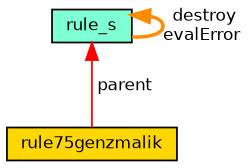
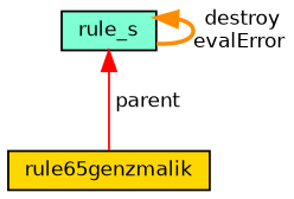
  digraph {
    node [color=black fontname=Helvetica fontsize=10 shape=record style=filled]
    edge [dir=back fontname=Helvetica fontsize=10 labelfontname=Helvetica labelfontsize=10]
-   n1 [fillcolor=gold fontcolor=black height=0.2 label=rule75genzmalik width=0.4]
+   n1 [fillcolor=gold fontcolor=black height=0.2 label=rule65genzmalik width=0.4]
    n2 [fillcolor=aquamarine height=0.2 label=rule_s width=0.4]
    n2 -> n1 [color=red label=" parent" style=solid]
    n2 -> n2 [color=darkorange label=" destroy\nevalError" style=bold]
  }
